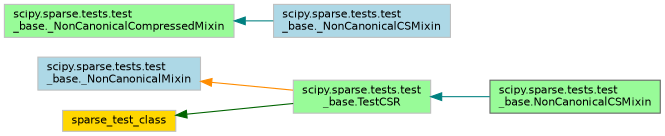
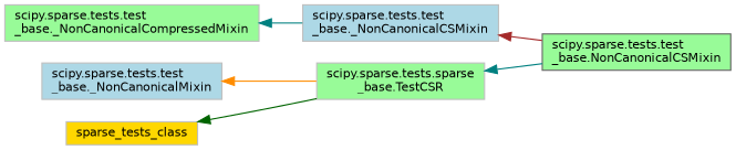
  digraph {
    rankdir=LR
    node [color=grey75 fillcolor=palegreen fontname=Helvetica fontsize=10 shape=box style=filled]
    edge [color=teal dir=back fontname=Helvetica fontsize=10 labelfontname=Helvetica labelfontsize=10 style=solid]
    n1 [color=gray40 fontcolor=black height=0.2 label="scipy.sparse.tests.test\l_base.NonCanonicalCSMixin" width=0.4]
    n2 [fillcolor=lightblue height=0.2 label="scipy.sparse.tests.test\l_base._NonCanonicalCSMixin" width=0.4]
    n3 [height=0.2 label="scipy.sparse.tests.test\l_base._NonCanonicalCompressedMixin" width=0.4]
    n4 [fillcolor=lightblue height=0.2 label="scipy.sparse.tests.test\l_base._NonCanonicalMixin" width=0.4]
-   n5 [height=0.2 label="scipy.sparse.tests.test\l_base.TestCSR" width=0.4]
-   n6 [fillcolor=gold height=0.2 label=sparse_test_class width=0.4]
+   n5 [height=0.2 label="scipy.sparse.tests.sparse\l_base.TestCSR" width=0.4]
+   n6 [fillcolor=gold height=0.2 label=sparse_tests_class width=0.4]
+   n2 -> n1 [color=brown]
    n3 -> n2
    n4 -> n5 [color=darkorange]
    n5 -> n1
    n6 -> n5 [color=darkgreen]
  }
